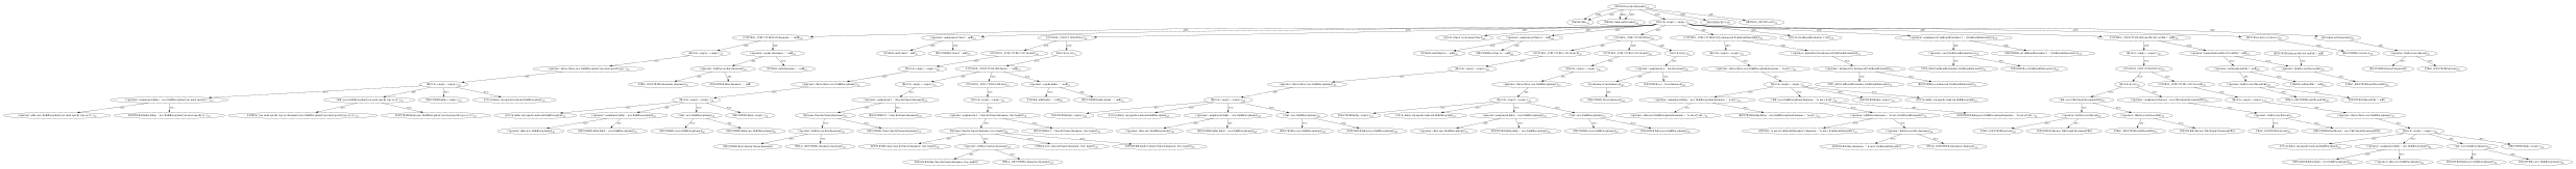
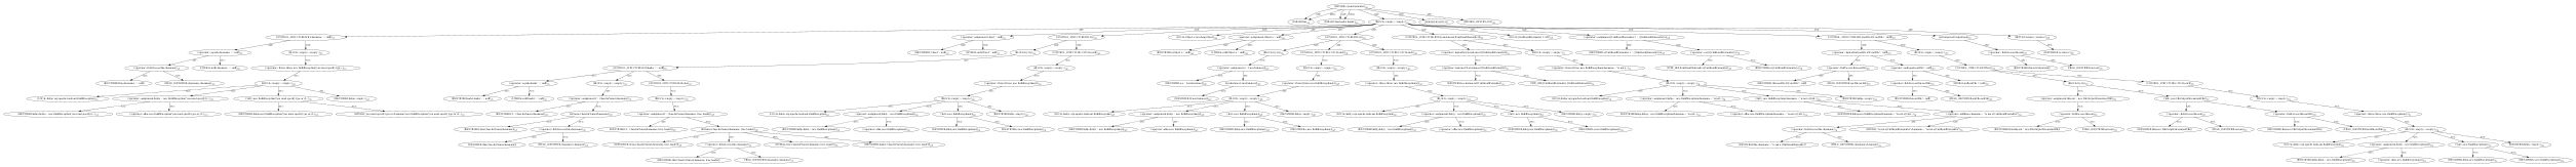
  digraph {
    fontname="Playfair Display"
    node [fontname="Playfair Display"]
    edge [fontname="Playfair Display"]
    n1 [label=<(METHOD,createFormatter)<SUB>226</SUB>>]
    n2 [label=<(PARAM,this)<SUB>226</SUB>>]
    n3 [label=<(PARAM,ClassLoader loader)<SUB>226</SUB>>]
    n4 [label=<(BLOCK,&lt;empty&gt;,&lt;empty&gt;)<SUB>227</SUB>>]
    n5 [label=<(MODIFIER,VIRTUAL)>]
    n6 [label=<(METHOD_RETURN,ANY)<SUB>226</SUB>>]
    n7 [label=<(CONTROL_STRUCTURE,IF,if (classname == null))<SUB>229</SUB>>]
    n8 [label=<(&lt;operator&gt;.assignment,Class f = null)<SUB>233</SUB>>]
    n9 [label=<(CONTROL_STRUCTURE,TRY,try)<SUB>234</SUB>>]
    n10 [label=<(LOCAL,Object o: java.lang.Object)<SUB>244</SUB>>]
    n11 [label=<(&lt;operator&gt;.assignment,Object o = null)<SUB>244</SUB>>]
    n12 [label=<(CONTROL_STRUCTURE,TRY,try)<SUB>245</SUB>>]
    n13 [label=<(CONTROL_STRUCTURE,IF,if (!(o instanceof JUnitResultFormatter)))<SUB>253</SUB>>]
    n14 [label=<(LOCAL,JUnitResultFormatter r: ANY)<SUB>258</SUB>>]
    n15 [label=<(&lt;operator&gt;.assignment,JUnitResultFormatter r = (JUnitResultFormatter) o)<SUB>258</SUB>>]
    n16 [label=<(CONTROL_STRUCTURE,IF,if (useFile &amp;&amp; outFile != null))<SUB>260</SUB>>]
    n17 [label=<(setOutput,setOutput(out))<SUB>267</SUB>>]
    n18 [label=<(RETURN,return r;,return r;)<SUB>268</SUB>>]
    n19 [label=<(&lt;operator&gt;.equals,classname == null)<SUB>229</SUB>>]
    n20 [label=<(BLOCK,&lt;empty&gt;,&lt;empty&gt;)<SUB>229</SUB>>]
    n21 [label=<(IDENTIFIER,f,Class f = null)<SUB>233</SUB>>]
    n22 [label=<(LITERAL,null,Class f = null)<SUB>233</SUB>>]
    n23 [label=<(BLOCK,try,try)<SUB>234</SUB>>]
    n24 [label=<(CONTROL_STRUCTURE,CATCH,catch)<SUB>240</SUB>>]
    n25 [label=<(IDENTIFIER,o,Object o = null)<SUB>244</SUB>>]
    n26 [label=<(LITERAL,null,Object o = null)<SUB>244</SUB>>]
    n27 [label=<(BLOCK,try,try)<SUB>245</SUB>>]
    n28 [label=<(CONTROL_STRUCTURE,CATCH,catch)<SUB>247</SUB>>]
    n29 [label=<(CONTROL_STRUCTURE,CATCH,catch)<SUB>249</SUB>>]
    n30 [label=<(&lt;operator&gt;.logicalNot,!(o instanceof JUnitResultFormatter))<SUB>253</SUB>>]
    n31 [label=<(BLOCK,&lt;empty&gt;,&lt;empty&gt;)<SUB>253</SUB>>]
    n32 [label=<(IDENTIFIER,r,JUnitResultFormatter r = (JUnitResultFormatter) o)<SUB>258</SUB>>]
    n33 [label=<(&lt;operator&gt;.cast,(JUnitResultFormatter) o)<SUB>258</SUB>>]
    n34 [label=<(&lt;operator&gt;.logicalAnd,useFile &amp;&amp; outFile != null)<SUB>260</SUB>>]
    n35 [label=<(BLOCK,&lt;empty&gt;,&lt;empty&gt;)<SUB>260</SUB>>]
    n36 [label=<(&lt;operator&gt;.fieldAccess,this.out)<SUB>267</SUB>>]
    n37 [label=<(IDENTIFIER,r,return r;)<SUB>268</SUB>>]
    n38 [label=<(&lt;operator&gt;.fieldAccess,this.classname)<SUB>229</SUB>>]
    n39 [label=<(LITERAL,null,classname == null)<SUB>229</SUB>>]
    n40 [label=<(&lt;operator&gt;.throw,throw new BuildException(&quot;you must specify type...)<SUB>230</SUB>>]
    n41 [label=<(IDENTIFIER,this,classname == null)>]
    n42 [label=<(FIELD_IDENTIFIER,classname,classname)<SUB>229</SUB>>]
    n43 [label=<(BLOCK,&lt;empty&gt;,&lt;empty&gt;)<SUB>230</SUB>>]
    n44 [label=<(LOCAL,$obj0: org.apache.tools.ant.BuildException)<SUB>230</SUB>>]
    n45 [label=<(&lt;operator&gt;.assignment,$obj0 = new BuildException(&quot;you must specify ty...)<SUB>230</SUB>>]
    n46 [label=<(&lt;init&gt;,new BuildException(&quot;you must specify type or cl...)<SUB>230</SUB>>]
    n47 [label=<(IDENTIFIER,$obj0,&lt;empty&gt;)<SUB>230</SUB>>]
    n48 [label=<(IDENTIFIER,$obj0,$obj0 = new BuildException(&quot;you must specify ty...)<SUB>230</SUB>>]
    n49 [label=<(&lt;operator&gt;.alloc,new BuildException(&quot;you must specify type or cl...)<SUB>230</SUB>>]
    n50 [label=<(IDENTIFIER,$obj0,new BuildException(&quot;you must specify type or cl...)<SUB>230</SUB>>]
    n51 [label=<(LITERAL,&quot;you must specify type or classname&quot;,new BuildException(&quot;you must specify type or cl...)<SUB>230</SUB>>]
    n52 [label=<(CONTROL_STRUCTURE,IF,if (loader == null))<SUB>235</SUB>>]
    n53 [label=<(BLOCK,&lt;empty&gt;,&lt;empty&gt;)<SUB>240</SUB>>]
    n54 [label=<(&lt;operator&gt;.equals,loader == null)<SUB>235</SUB>>]
    n55 [label=<(BLOCK,&lt;empty&gt;,&lt;empty&gt;)<SUB>235</SUB>>]
    n56 [label=<(CONTROL_STRUCTURE,ELSE,else)<SUB>237</SUB>>]
    n57 [label=<(IDENTIFIER,loader,loader == null)<SUB>235</SUB>>]
    n58 [label=<(LITERAL,null,loader == null)<SUB>235</SUB>>]
    n59 [label=<(&lt;operator&gt;.assignment,f = Class.forName(classname))<SUB>236</SUB>>]
    n60 [label=<(BLOCK,&lt;empty&gt;,&lt;empty&gt;)<SUB>237</SUB>>]
    n61 [label=<(IDENTIFIER,f,f = Class.forName(classname))<SUB>236</SUB>>]
    n62 [label=<(forName,Class.forName(classname))<SUB>236</SUB>>]
    n63 [label=<(IDENTIFIER,Class,Class.forName(classname))<SUB>236</SUB>>]
    n64 [label=<(&lt;operator&gt;.fieldAccess,this.classname)<SUB>236</SUB>>]
    n65 [label=<(IDENTIFIER,this,Class.forName(classname))>]
    n66 [label=<(FIELD_IDENTIFIER,classname,classname)<SUB>236</SUB>>]
    n67 [label=<(&lt;operator&gt;.assignment,f = Class.forName(classname, true, loader))<SUB>238</SUB>>]
    n68 [label=<(IDENTIFIER,f,f = Class.forName(classname, true, loader))<SUB>238</SUB>>]
    n69 [label=<(forName,Class.forName(classname, true, loader))<SUB>238</SUB>>]
    n70 [label=<(IDENTIFIER,Class,Class.forName(classname, true, loader))<SUB>238</SUB>>]
    n71 [label=<(&lt;operator&gt;.fieldAccess,this.classname)<SUB>238</SUB>>]
    n72 [label=<(LITERAL,true,Class.forName(classname, true, loader))<SUB>238</SUB>>]
    n73 [label=<(IDENTIFIER,loader,Class.forName(classname, true, loader))<SUB>238</SUB>>]
    n74 [label=<(IDENTIFIER,this,Class.forName(classname, true, loader))>]
    n75 [label=<(FIELD_IDENTIFIER,classname,classname)<SUB>238</SUB>>]
    n76 [label=<(&lt;operator&gt;.throw,throw new BuildException(e);)<SUB>241</SUB>>]
    n77 [label=<(BLOCK,&lt;empty&gt;,&lt;empty&gt;)<SUB>241</SUB>>]
    n78 [label=<(LOCAL,$obj1: org.apache.tools.ant.BuildException)<SUB>241</SUB>>]
    n79 [label=<(&lt;operator&gt;.assignment,$obj1 = new BuildException(e))<SUB>241</SUB>>]
    n80 [label=<(&lt;init&gt;,new BuildException(e))<SUB>241</SUB>>]
    n81 [label=<(IDENTIFIER,$obj1,&lt;empty&gt;)<SUB>241</SUB>>]
    n82 [label=<(IDENTIFIER,$obj1,$obj1 = new BuildException(e))<SUB>241</SUB>>]
    n83 [label=<(&lt;operator&gt;.alloc,new BuildException(e))<SUB>241</SUB>>]
    n84 [label=<(IDENTIFIER,$obj1,new BuildException(e))<SUB>241</SUB>>]
    n85 [label=<(IDENTIFIER,e,new BuildException(e))<SUB>241</SUB>>]
    n86 [label=<(&lt;operator&gt;.assignment,o = f.newInstance())<SUB>246</SUB>>]
    n87 [label=<(BLOCK,&lt;empty&gt;,&lt;empty&gt;)<SUB>247</SUB>>]
    n88 [label=<(BLOCK,&lt;empty&gt;,&lt;empty&gt;)<SUB>249</SUB>>]
    n89 [label=<(IDENTIFIER,o,o = f.newInstance())<SUB>246</SUB>>]
    n90 [label=<(newInstance,f.newInstance())<SUB>246</SUB>>]
    n91 [label=<(IDENTIFIER,f,f.newInstance())<SUB>246</SUB>>]
    n92 [label=<(&lt;operator&gt;.throw,throw new BuildException(e);)<SUB>248</SUB>>]
    n93 [label=<(BLOCK,&lt;empty&gt;,&lt;empty&gt;)<SUB>248</SUB>>]
    n94 [label=<(LOCAL,$obj2: org.apache.tools.ant.BuildException)<SUB>248</SUB>>]
    n95 [label=<(&lt;operator&gt;.assignment,$obj2 = new BuildException(e))<SUB>248</SUB>>]
    n96 [label=<(&lt;init&gt;,new BuildException(e))<SUB>248</SUB>>]
    n97 [label=<(IDENTIFIER,$obj2,&lt;empty&gt;)<SUB>248</SUB>>]
    n98 [label=<(IDENTIFIER,$obj2,$obj2 = new BuildException(e))<SUB>248</SUB>>]
    n99 [label=<(&lt;operator&gt;.alloc,new BuildException(e))<SUB>248</SUB>>]
    n100 [label=<(IDENTIFIER,$obj2,new BuildException(e))<SUB>248</SUB>>]
    n101 [label=<(IDENTIFIER,e,new BuildException(e))<SUB>248</SUB>>]
    n102 [label=<(&lt;operator&gt;.throw,throw new BuildException(e);)<SUB>250</SUB>>]
    n103 [label=<(BLOCK,&lt;empty&gt;,&lt;empty&gt;)<SUB>250</SUB>>]
    n104 [label=<(LOCAL,$obj3: org.apache.tools.ant.BuildException)<SUB>250</SUB>>]
    n105 [label=<(&lt;operator&gt;.assignment,$obj3 = new BuildException(e))<SUB>250</SUB>>]
    n106 [label=<(&lt;init&gt;,new BuildException(e))<SUB>250</SUB>>]
    n107 [label=<(IDENTIFIER,$obj3,&lt;empty&gt;)<SUB>250</SUB>>]
    n108 [label=<(IDENTIFIER,$obj3,$obj3 = new BuildException(e))<SUB>250</SUB>>]
    n109 [label=<(&lt;operator&gt;.alloc,new BuildException(e))<SUB>250</SUB>>]
    n110 [label=<(IDENTIFIER,$obj3,new BuildException(e))<SUB>250</SUB>>]
    n111 [label=<(IDENTIFIER,e,new BuildException(e))<SUB>250</SUB>>]
    n112 [label=<(&lt;operator&gt;.instanceOf,o instanceof JUnitResultFormatter)<SUB>253</SUB>>]
    n113 [label=<(&lt;operator&gt;.throw,throw new BuildException(classname + &quot; is not a...)<SUB>254</SUB>>]
    n114 [label=<(IDENTIFIER,o,o instanceof JUnitResultFormatter)<SUB>253</SUB>>]
    n115 [label=<(TYPE_REF,JUnitResultFormatter,JUnitResultFormatter)<SUB>253</SUB>>]
    n116 [label=<(BLOCK,&lt;empty&gt;,&lt;empty&gt;)<SUB>254</SUB>>]
    n117 [label=<(LOCAL,$obj4: org.apache.tools.ant.BuildException)<SUB>254</SUB>>]
    n118 [label=<(&lt;operator&gt;.assignment,$obj4 = new BuildException(classname + &quot; is not...)<SUB>254</SUB>>]
    n119 [label=<(&lt;init&gt;,new BuildException(classname + &quot; is not a JUnit...)<SUB>254</SUB>>]
    n120 [label=<(IDENTIFIER,$obj4,&lt;empty&gt;)<SUB>254</SUB>>]
    n121 [label=<(IDENTIFIER,$obj4,$obj4 = new BuildException(classname + &quot; is not...)<SUB>254</SUB>>]
    n122 [label=<(&lt;operator&gt;.alloc,new BuildException(classname + &quot; is not a JUnit...)<SUB>254</SUB>>]
    n123 [label=<(IDENTIFIER,$obj4,new BuildException(classname + &quot; is not a JUnit...)<SUB>254</SUB>>]
    n124 [label=<(&lt;operator&gt;.addition,classname + &quot; is not a JUnitResultFormatter&quot;)<SUB>254</SUB>>]
    n125 [label=<(&lt;operator&gt;.fieldAccess,this.classname)<SUB>254</SUB>>]
    n126 [label=<(LITERAL,&quot; is not a JUnitResultFormatter&quot;,classname + &quot; is not a JUnitResultFormatter&quot;)<SUB>255</SUB>>]
    n127 [label=<(IDENTIFIER,this,classname + &quot; is not a JUnitResultFormatter&quot;)>]
    n128 [label=<(FIELD_IDENTIFIER,classname,classname)<SUB>254</SUB>>]
    n129 [label=<(TYPE_REF,JUnitResultFormatter,JUnitResultFormatter)<SUB>258</SUB>>]
    n130 [label=<(IDENTIFIER,o,(JUnitResultFormatter) o)<SUB>258</SUB>>]
    n131 [label=<(&lt;operator&gt;.fieldAccess,this.useFile)<SUB>260</SUB>>]
    n132 [label=<(&lt;operator&gt;.notEquals,outFile != null)<SUB>260</SUB>>]
    n133 [label=<(CONTROL_STRUCTURE,TRY,try)<SUB>261</SUB>>]
    n134 [label=<(IDENTIFIER,this,useFile &amp;&amp; outFile != null)>]
    n135 [label=<(FIELD_IDENTIFIER,useFile,useFile)<SUB>260</SUB>>]
    n136 [label=<(&lt;operator&gt;.fieldAccess,this.outFile)<SUB>260</SUB>>]
    n137 [label=<(LITERAL,null,outFile != null)<SUB>260</SUB>>]
    n138 [label=<(IDENTIFIER,this,outFile != null)>]
    n139 [label=<(FIELD_IDENTIFIER,outFile,outFile)<SUB>260</SUB>>]
    n140 [label=<(BLOCK,try,try)<SUB>261</SUB>>]
    n141 [label=<(CONTROL_STRUCTURE,CATCH,catch)<SUB>263</SUB>>]
    n142 [label=<(&lt;operator&gt;.assignment,this.out = new FileOutputStream(outFile))<SUB>262</SUB>>]
    n143 [label=<(&lt;init&gt;,new FileOutputStream(outFile))<SUB>262</SUB>>]
    n144 [label=<(BLOCK,&lt;empty&gt;,&lt;empty&gt;)<SUB>263</SUB>>]
    n145 [label=<(&lt;operator&gt;.fieldAccess,this.out)<SUB>262</SUB>>]
    n146 [label=<(&lt;operator&gt;.fieldAccess,this.out)<SUB>262</SUB>>]
    n147 [label=<(&lt;operator&gt;.fieldAccess,this.outFile)<SUB>262</SUB>>]
    n148 [label=<(IDENTIFIER,this,this.out = new FileOutputStream(outFile))>]
    n149 [label=<(FIELD_IDENTIFIER,out,out)<SUB>262</SUB>>]
    n150 [label=<(IDENTIFIER,this,new FileOutputStream(outFile))>]
    n151 [label=<(FIELD_IDENTIFIER,out,out)<SUB>262</SUB>>]
    n152 [label=<(IDENTIFIER,this,new FileOutputStream(outFile))>]
    n153 [label=<(FIELD_IDENTIFIER,outFile,outFile)<SUB>262</SUB>>]
    n154 [label=<(&lt;operator&gt;.throw,throw new BuildException(e);)<SUB>264</SUB>>]
    n155 [label=<(BLOCK,&lt;empty&gt;,&lt;empty&gt;)<SUB>264</SUB>>]
    n156 [label=<(LOCAL,$obj5: org.apache.tools.ant.BuildException)<SUB>264</SUB>>]
    n157 [label=<(&lt;operator&gt;.assignment,$obj5 = new BuildException(e))<SUB>264</SUB>>]
    n158 [label=<(&lt;init&gt;,new BuildException(e))<SUB>264</SUB>>]
    n159 [label=<(IDENTIFIER,$obj5,&lt;empty&gt;)<SUB>264</SUB>>]
    n160 [label=<(IDENTIFIER,$obj5,$obj5 = new BuildException(e))<SUB>264</SUB>>]
    n161 [label=<(&lt;operator&gt;.alloc,new BuildException(e))<SUB>264</SUB>>]
    n162 [label=<(IDENTIFIER,$obj5,new BuildException(e))<SUB>264</SUB>>]
    n163 [label=<(IDENTIFIER,e,new BuildException(e))<SUB>264</SUB>>]
    n164 [label=<(IDENTIFIER,this,setOutput(out))>]
    n165 [label=<(FIELD_IDENTIFIER,out,out)<SUB>267</SUB>>]
    n1 -> n2 [label="AST: "]
    n1 -> n2 [label="DDG: "]
    n1 -> n3 [label="AST: "]
    n1 -> n3 [label="DDG: "]
    n1 -> n4 [label="AST: "]
    n1 -> n5 [label="AST: "]
    n1 -> n6 [label="AST: "]
    n4 -> n7 [label="AST: "]
    n4 -> n8 [label="AST: "]
    n4 -> n9 [label="AST: "]
    n4 -> n10 [label="AST: "]
    n4 -> n11 [label="AST: "]
    n4 -> n12 [label="AST: "]
    n4 -> n13 [label="AST: "]
    n4 -> n14 [label="AST: "]
    n4 -> n15 [label="AST: "]
    n4 -> n16 [label="AST: "]
    n4 -> n17 [label="AST: "]
    n4 -> n18 [label="AST: "]
    n7 -> n19 [label="AST: "]
    n7 -> n20 [label="AST: "]
    n8 -> n21 [label="AST: "]
    n8 -> n22 [label="AST: "]
    n9 -> n23 [label="AST: "]
    n9 -> n24 [label="AST: "]
    n11 -> n25 [label="AST: "]
    n11 -> n26 [label="AST: "]
    n12 -> n27 [label="AST: "]
    n12 -> n28 [label="AST: "]
    n12 -> n29 [label="AST: "]
    n13 -> n30 [label="AST: "]
    n13 -> n31 [label="AST: "]
    n15 -> n32 [label="AST: "]
    n15 -> n33 [label="AST: "]
    n16 -> n34 [label="AST: "]
    n16 -> n35 [label="AST: "]
    n17 -> n36 [label="AST: "]
    n18 -> n37 [label="AST: "]
    n19 -> n38 [label="AST: "]
    n19 -> n39 [label="AST: "]
    n20 -> n40 [label="AST: "]
    n23 -> n52 [label="AST: "]
    n24 -> n53 [label="AST: "]
    n27 -> n86 [label="AST: "]
    n28 -> n87 [label="AST: "]
    n29 -> n88 [label="AST: "]
    n30 -> n112 [label="AST: "]
    n31 -> n113 [label="AST: "]
    n33 -> n129 [label="AST: "]
    n33 -> n130 [label="AST: "]
    n34 -> n131 [label="AST: "]
    n34 -> n132 [label="AST: "]
    n35 -> n133 [label="AST: "]
    n36 -> n164 [label="AST: "]
    n36 -> n165 [label="AST: "]
    n38 -> n41 [label="AST: "]
    n38 -> n42 [label="AST: "]
    n40 -> n43 [label="AST: "]
    n43 -> n44 [label="AST: "]
    n43 -> n45 [label="AST: "]
    n43 -> n46 [label="AST: "]
    n43 -> n47 [label="AST: "]
    n45 -> n48 [label="AST: "]
    n45 -> n49 [label="AST: "]
    n46 -> n50 [label="AST: "]
    n46 -> n51 [label="AST: "]
    n52 -> n54 [label="AST: "]
    n52 -> n55 [label="AST: "]
    n52 -> n56 [label="AST: "]
    n53 -> n76 [label="AST: "]
    n54 -> n57 [label="AST: "]
    n54 -> n58 [label="AST: "]
    n55 -> n59 [label="AST: "]
    n56 -> n60 [label="AST: "]
    n59 -> n61 [label="AST: "]
    n59 -> n62 [label="AST: "]
    n60 -> n67 [label="AST: "]
    n62 -> n63 [label="AST: "]
    n62 -> n64 [label="AST: "]
    n64 -> n65 [label="AST: "]
    n64 -> n66 [label="AST: "]
    n67 -> n68 [label="AST: "]
    n67 -> n69 [label="AST: "]
    n69 -> n70 [label="AST: "]
    n69 -> n71 [label="AST: "]
    n69 -> n72 [label="DDG: "]
    n69 -> n73 [label="AST: "]
    n71 -> n74 [label="AST: "]
    n71 -> n75 [label="AST: "]
    n76 -> n77 [label="AST: "]
    n77 -> n78 [label="AST: "]
    n77 -> n79 [label="AST: "]
    n77 -> n80 [label="AST: "]
    n77 -> n81 [label="AST: "]
    n79 -> n82 [label="AST: "]
    n79 -> n83 [label="AST: "]
    n80 -> n84 [label="AST: "]
    n80 -> n85 [label="AST: "]
    n86 -> n89 [label="AST: "]
    n86 -> n90 [label="AST: "]
    n87 -> n92 [label="AST: "]
    n88 -> n102 [label="AST: "]
    n90 -> n91 [label="AST: "]
    n92 -> n93 [label="AST: "]
    n93 -> n94 [label="AST: "]
    n93 -> n95 [label="AST: "]
    n93 -> n96 [label="AST: "]
    n93 -> n97 [label="AST: "]
    n95 -> n98 [label="AST: "]
    n95 -> n99 [label="AST: "]
    n96 -> n100 [label="AST: "]
    n96 -> n101 [label="AST: "]
    n102 -> n103 [label="AST: "]
    n103 -> n104 [label="AST: "]
    n103 -> n105 [label="AST: "]
    n103 -> n106 [label="AST: "]
    n103 -> n107 [label="AST: "]
    n105 -> n108 [label="AST: "]
    n105 -> n109 [label="AST: "]
    n106 -> n110 [label="AST: "]
    n106 -> n111 [label="AST: "]
    n112 -> n114 [label="AST: "]
    n112 -> n115 [label="AST: "]
    n113 -> n116 [label="AST: "]
    n116 -> n117 [label="AST: "]
    n116 -> n118 [label="AST: "]
    n116 -> n119 [label="AST: "]
    n116 -> n120 [label="AST: "]
    n118 -> n121 [label="AST: "]
    n118 -> n122 [label="AST: "]
    n119 -> n123 [label="AST: "]
    n119 -> n124 [label="AST: "]
    n124 -> n125 [label="AST: "]
    n124 -> n126 [label="AST: "]
    n125 -> n127 [label="AST: "]
    n125 -> n128 [label="AST: "]
-   n134 -> n131 [label="AST: "]
+   n131 -> n134 [label="AST: "]
    n131 -> n135 [label="AST: "]
    n132 -> n136 [label="AST: "]
    n132 -> n137 [label="AST: "]
    n133 -> n140 [label="AST: "]
    n133 -> n141 [label="AST: "]
    n136 -> n138 [label="AST: "]
    n136 -> n139 [label="AST: "]
    n140 -> n142 [label="AST: "]
    n140 -> n143 [label="AST: "]
    n141 -> n144 [label="AST: "]
    n142 -> n145 [label="AST: "]
    n143 -> n146 [label="AST: "]
    n143 -> n147 [label="AST: "]
    n144 -> n154 [label="AST: "]
    n145 -> n148 [label="AST: "]
    n145 -> n149 [label="AST: "]
    n146 -> n150 [label="AST: "]
    n146 -> n151 [label="AST: "]
    n147 -> n152 [label="AST: "]
    n147 -> n153 [label="AST: "]
    n154 -> n155 [label="AST: "]
    n155 -> n156 [label="AST: "]
    n155 -> n157 [label="AST: "]
    n155 -> n158 [label="AST: "]
    n155 -> n159 [label="AST: "]
    n157 -> n160 [label="AST: "]
    n157 -> n161 [label="AST: "]
    n158 -> n162 [label="AST: "]
    n158 -> n163 [label="AST: "]
  }
